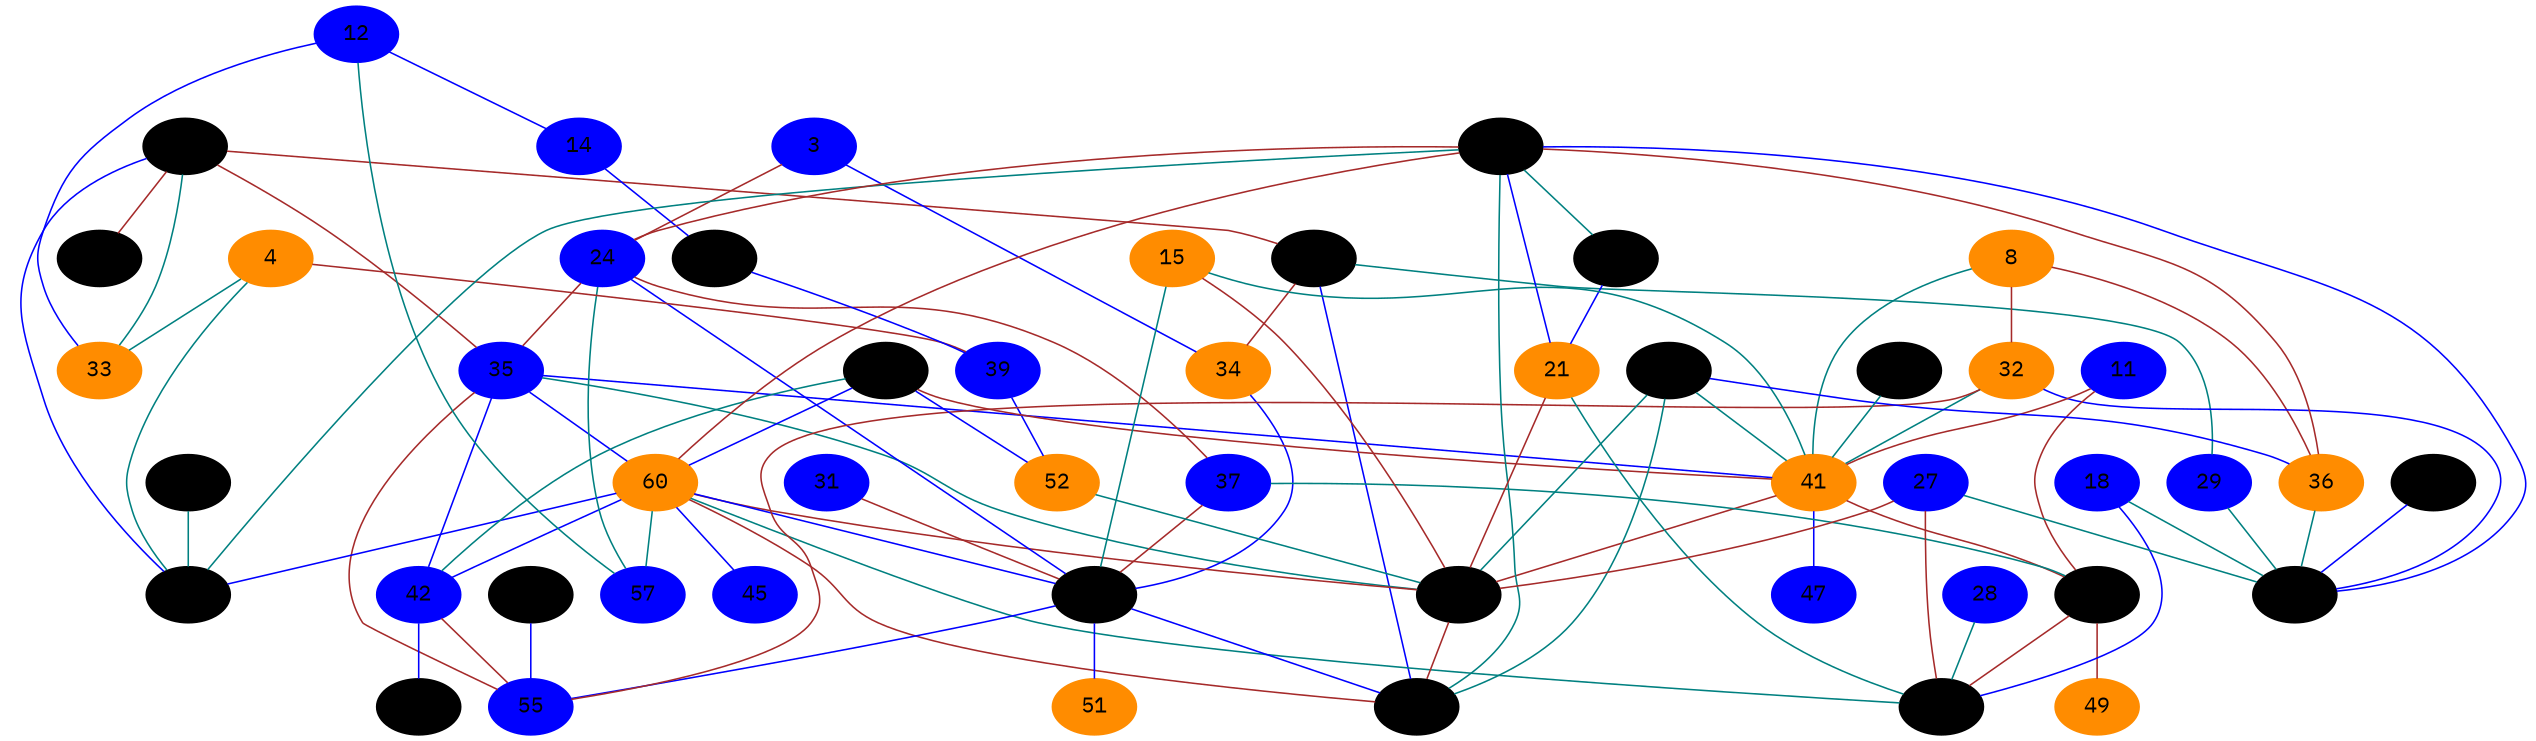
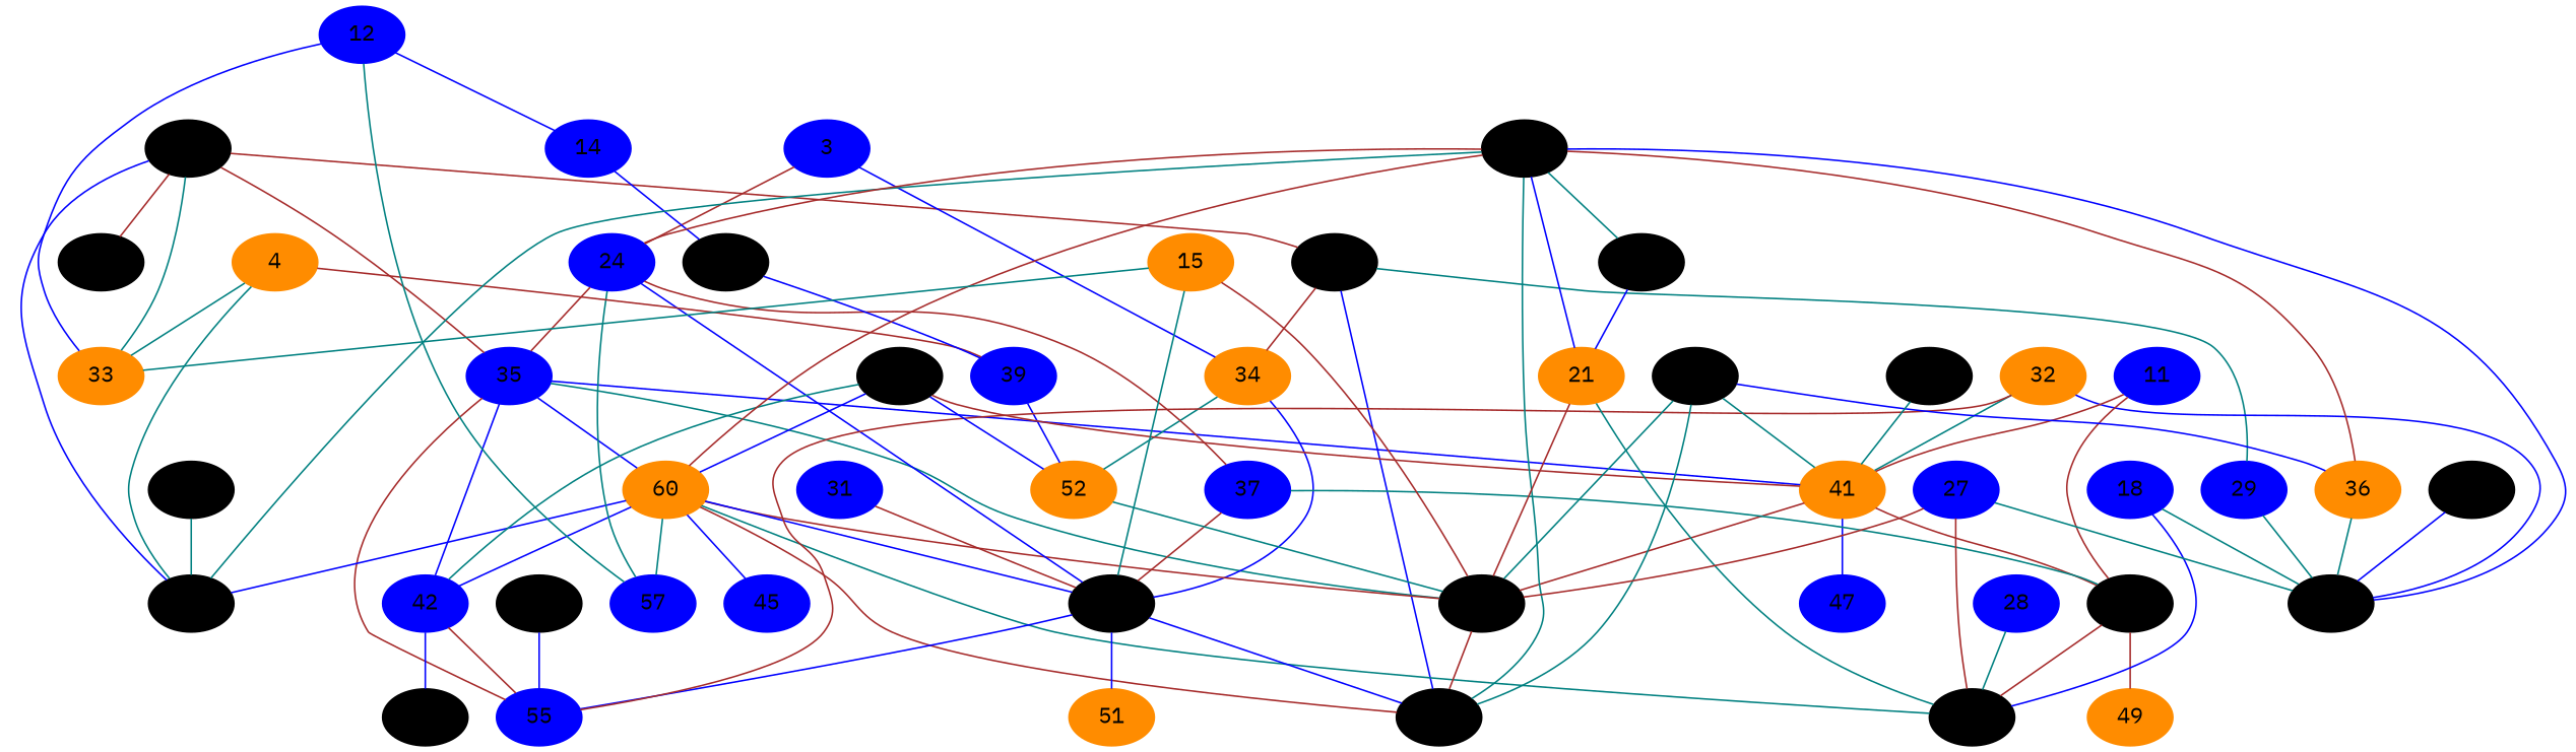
  graph {
    fontname="IBM Plex Mono"
    node [color=black fontname="IBM Plex Mono" style=filled]
    edge [color=brown fontname="IBM Plex Mono" weight=1.0]
    1
    17
    22
    33 [color=darkorange]
    35 [color=blue]
    50
    34 [color=darkorange]
    56
    29 [color=blue]
    41 [color=darkorange]
    n11 [color=darkorange label=60]
    42 [color=blue]
    54
    55 [color=blue]
    2
    43
    3 [color=blue]
    24 [color=blue]
    57 [color=blue]
    46
    37 [color=blue]
    52 [color=darkorange]
    4 [color=darkorange]
    39 [color=blue]
-   8 [color=darkorange]
    32 [color=darkorange]
    36 [color=darkorange]
    44
    47 [color=blue]
    9
    53
    45 [color=blue]
    48
    10
    11 [color=blue]
    49 [color=darkorange]
    12 [color=blue]
    14 [color=blue]
    30
    13
    19
    21 [color=darkorange]
    15 [color=darkorange]
    51 [color=darkorange]
    18 [color=blue]
    20
    23
    26
    27 [color=blue]
    28 [color=blue]
    31 [color=blue]
    1 -- 17
    1 -- 22
    1 -- 33 [color=teal]
    1 -- 35
    1 -- 50 [color=blue]
    22 -- 34
    22 -- 56 [color=blue]
    22 -- 29 [color=teal]
    35 -- 41 [color=blue]
    35 -- n11 [color=blue]
    35 -- 42 [color=blue weight=2.0]
    35 -- 54 [color=teal]
    35 -- 55
    34 -- 46 [color=blue]
+   34 -- 52 [color=teal]
    29 -- 43 [color=teal weight=2.0]
    41 -- 54
    41 -- 44
    41 -- 47 [color=blue]
    n11 -- 50 [color=blue]
    n11 -- 56
    n11 -- 42 [color=blue]
    n11 -- 54
    n11 -- 57 [color=teal]
    n11 -- 46 [color=blue]
    n11 -- 53 [color=teal]
    n11 -- 45 [color=blue]
    42 -- 55
    42 -- 48 [color=blue weight=2.0]
    54 -- 56
    2 -- 43 [color=blue]
    3 -- 34 [color=blue]
    3 -- 24
    24 -- 35
    24 -- 57 [color=teal]
    24 -- 46 [color=blue]
    24 -- 37
    46 -- 56 [color=blue]
    46 -- 55 [color=blue]
    46 -- 51 [color=blue]
    37 -- 46
    37 -- 44 [color=teal]
    52 -- 54 [color=teal]
    4 -- 33 [color=teal]
    4 -- 50 [color=teal]
    4 -- 39
    39 -- 52 [color=blue]
-   8 -- 41 [color=teal]
-   8 -- 32
-   8 -- 36
    32 -- 41 [color=teal]
    32 -- 55
    32 -- 43 [color=blue]
    36 -- 43 [color=teal]
    44 -- 53
    44 -- 49
    9 -- 41
    9 -- n11 [color=blue]
    9 -- 42 [color=teal]
    9 -- 52 [color=blue]
    10 -- 50 [color=teal]
    11 -- 41
    11 -- 44
    12 -- 33 [color=blue]
    12 -- 57 [color=teal]
    12 -- 14 [color=blue]
    14 -- 30 [color=blue]
    30 -- 39 [color=blue]
    13 -- 50 [color=teal]
    13 -- 56 [color=teal]
    13 -- n11
    13 -- 43 [color=blue]
    13 -- 24
    13 -- 36
    13 -- 19 [color=teal]
    13 -- 21 [color=blue]
    19 -- 21 [color=blue]
    21 -- 54
    21 -- 53 [color=teal]
-   15 -- 41 [color=teal]
+   15 -- 33 [color=teal]
    15 -- 54
    15 -- 46 [color=teal]
    18 -- 43 [color=teal]
    18 -- 53 [color=blue]
    20 -- 56 [color=teal]
    20 -- 41 [color=teal]
    20 -- 54 [color=teal]
    20 -- 36 [color=blue]
    23 -- 41 [color=teal]
    26 -- 55 [color=blue]
    27 -- 54
    27 -- 43 [color=teal]
    27 -- 53
    28 -- 53 [color=teal]
    31 -- 46
  }
